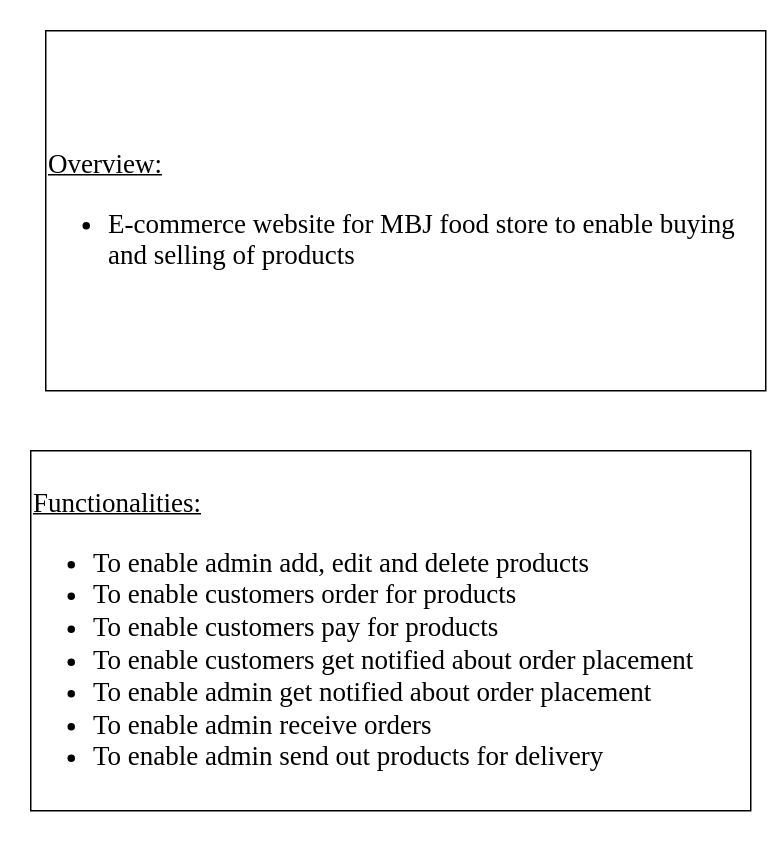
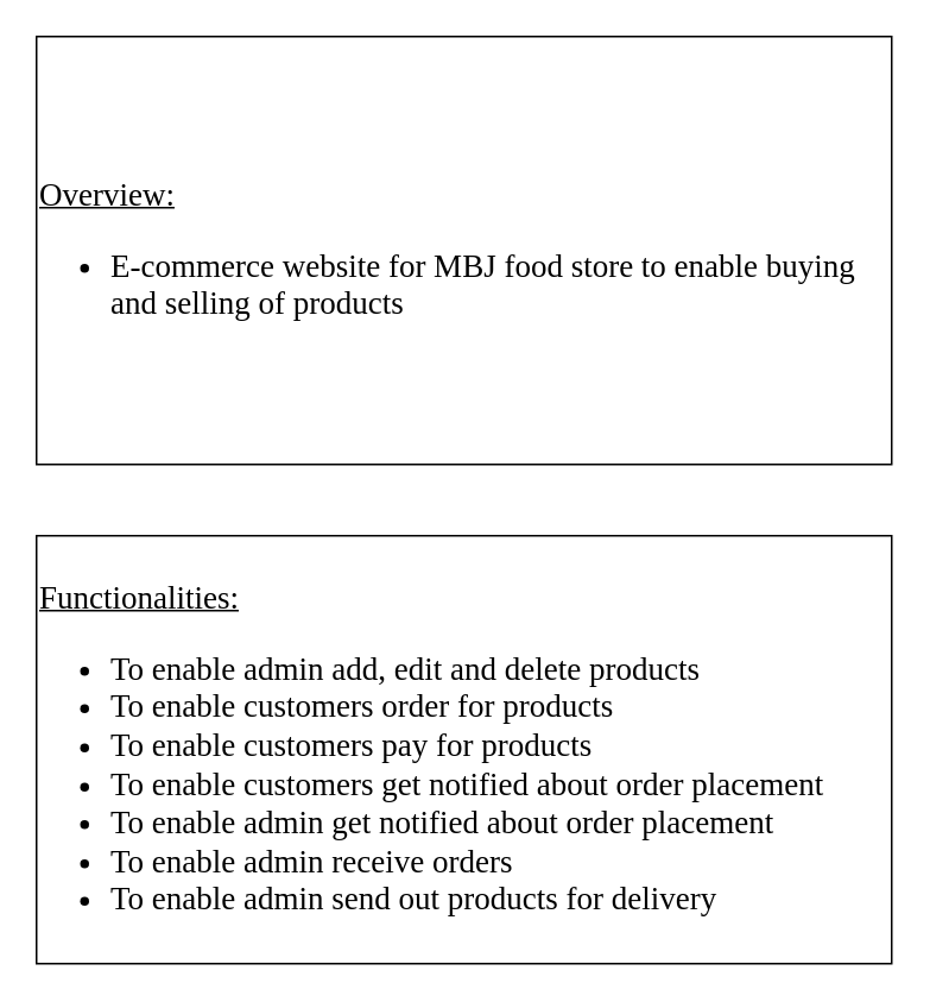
  <mxCell id="0" />
  <mxCell id="1" parent="0" />
  <mxCell id="2" value="&lt;p style=&quot;font-size: 18px;&quot; class=&quot;MsoNormal&quot;&gt;&lt;font face=&quot;Times New Roman&quot; style=&quot;font-size: 18px;&quot;&gt;&lt;u style=&quot;&quot;&gt;Functionalities:&lt;/u&gt;&lt;/font&gt;&lt;/p&gt;&lt;p style=&quot;font-size: 18px;&quot; class=&quot;MsoNormal&quot;&gt;&lt;/p&gt;&lt;ul style=&quot;font-size: 18px;&quot;&gt;&lt;li&gt;&lt;span style=&quot;background-color: initial;&quot;&gt;&lt;font face=&quot;QwyiDqv8YqwGyNbi1khy&quot; style=&quot;font-size: 18px;&quot;&gt;To enable admin add, edit and delete products&lt;br&gt;&lt;/font&gt;&lt;/span&gt;&lt;/li&gt;&lt;li&gt;&lt;span style=&quot;background-color: initial;&quot;&gt;&lt;font face=&quot;QwyiDqv8YqwGyNbi1khy&quot; style=&quot;font-size: 18px;&quot;&gt;To enable customers order for products&lt;/font&gt;&lt;/span&gt;&lt;/li&gt;&lt;li&gt;&lt;span style=&quot;background-color: initial;&quot;&gt;&lt;font face=&quot;QwyiDqv8YqwGyNbi1khy&quot; style=&quot;font-size: 18px;&quot;&gt;To enable customers pay for products&lt;/font&gt;&lt;/span&gt;&lt;/li&gt;&lt;li&gt;&lt;span style=&quot;background-color: initial;&quot;&gt;&lt;font face=&quot;QwyiDqv8YqwGyNbi1khy&quot; style=&quot;font-size: 18px;&quot;&gt;To enable customers get notified about order placement&lt;/font&gt;&lt;/span&gt;&lt;/li&gt;&lt;li&gt;&lt;span style=&quot;background-color: initial;&quot;&gt;&lt;font face=&quot;QwyiDqv8YqwGyNbi1khy&quot;&gt;To enable admin get notified about order placement&lt;/font&gt;&lt;/span&gt;&lt;/li&gt;&lt;li&gt;&lt;font style=&quot;font-size: 18px;&quot; face=&quot;QwyiDqv8YqwGyNbi1khy&quot;&gt;To enable admin receive orders&lt;/font&gt;&lt;/li&gt;&lt;li&gt;&lt;font style=&quot;font-size: 18px;&quot; face=&quot;QwyiDqv8YqwGyNbi1khy&quot;&gt;To enable admin send out products for delivery&lt;/font&gt;&lt;/li&gt;&lt;/ul&gt;&lt;p&gt;&lt;/p&gt;" style="text;html=1;align=left;verticalAlign=middle;whiteSpace=wrap;rounded=0;strokeColor=default;" parent="1" vertex="1"><mxGeometry x="20" width="480" height="240" as="geometry" y="300" /></mxCell>
- <mxCell id="3" value="&lt;p style=&quot;font-size: 18px;&quot; class=&quot;MsoNormal&quot;&gt;&lt;font face=&quot;Times New Roman&quot; style=&quot;font-size: 18px;&quot;&gt;&lt;u style=&quot;&quot;&gt;Overview:&lt;/u&gt;&lt;/font&gt;&lt;/p&gt;&lt;p style=&quot;font-size: 18px;&quot; class=&quot;MsoNormal&quot;&gt;&lt;/p&gt;&lt;ul style=&quot;font-size: 18px;&quot;&gt;&lt;li&gt;&lt;font face=&quot;QwyiDqv8YqwGyNbi1khy&quot;&gt;E-commerce website for MBJ food store to enable buying and selling of products&lt;/font&gt;&lt;/li&gt;&lt;/ul&gt;&lt;p&gt;&lt;/p&gt;" style="text;html=1;align=left;verticalAlign=middle;whiteSpace=wrap;rounded=0;strokeColor=default;" parent="1" vertex="1"><mxGeometry x="30" y="20" width="480" height="240" as="geometry" /></mxCell>
+ <mxCell id="3" value="&lt;p style=&quot;font-size: 18px;&quot; class=&quot;MsoNormal&quot;&gt;&lt;font face=&quot;Times New Roman&quot; style=&quot;font-size: 18px;&quot;&gt;&lt;u style=&quot;&quot;&gt;Overview:&lt;/u&gt;&lt;/font&gt;&lt;/p&gt;&lt;p style=&quot;font-size: 18px;&quot; class=&quot;MsoNormal&quot;&gt;&lt;/p&gt;&lt;ul style=&quot;font-size: 18px;&quot;&gt;&lt;li&gt;&lt;font face=&quot;QwyiDqv8YqwGyNbi1khy&quot;&gt;E-commerce website for MBJ food store to enable buying and selling of products&lt;/font&gt;&lt;/li&gt;&lt;/ul&gt;&lt;p&gt;&lt;/p&gt;" style="text;html=1;align=left;verticalAlign=middle;whiteSpace=wrap;rounded=0;strokeColor=default;" parent="1" vertex="1"><mxGeometry x="20" y="20" width="480" height="240" as="geometry" /></mxCell>
